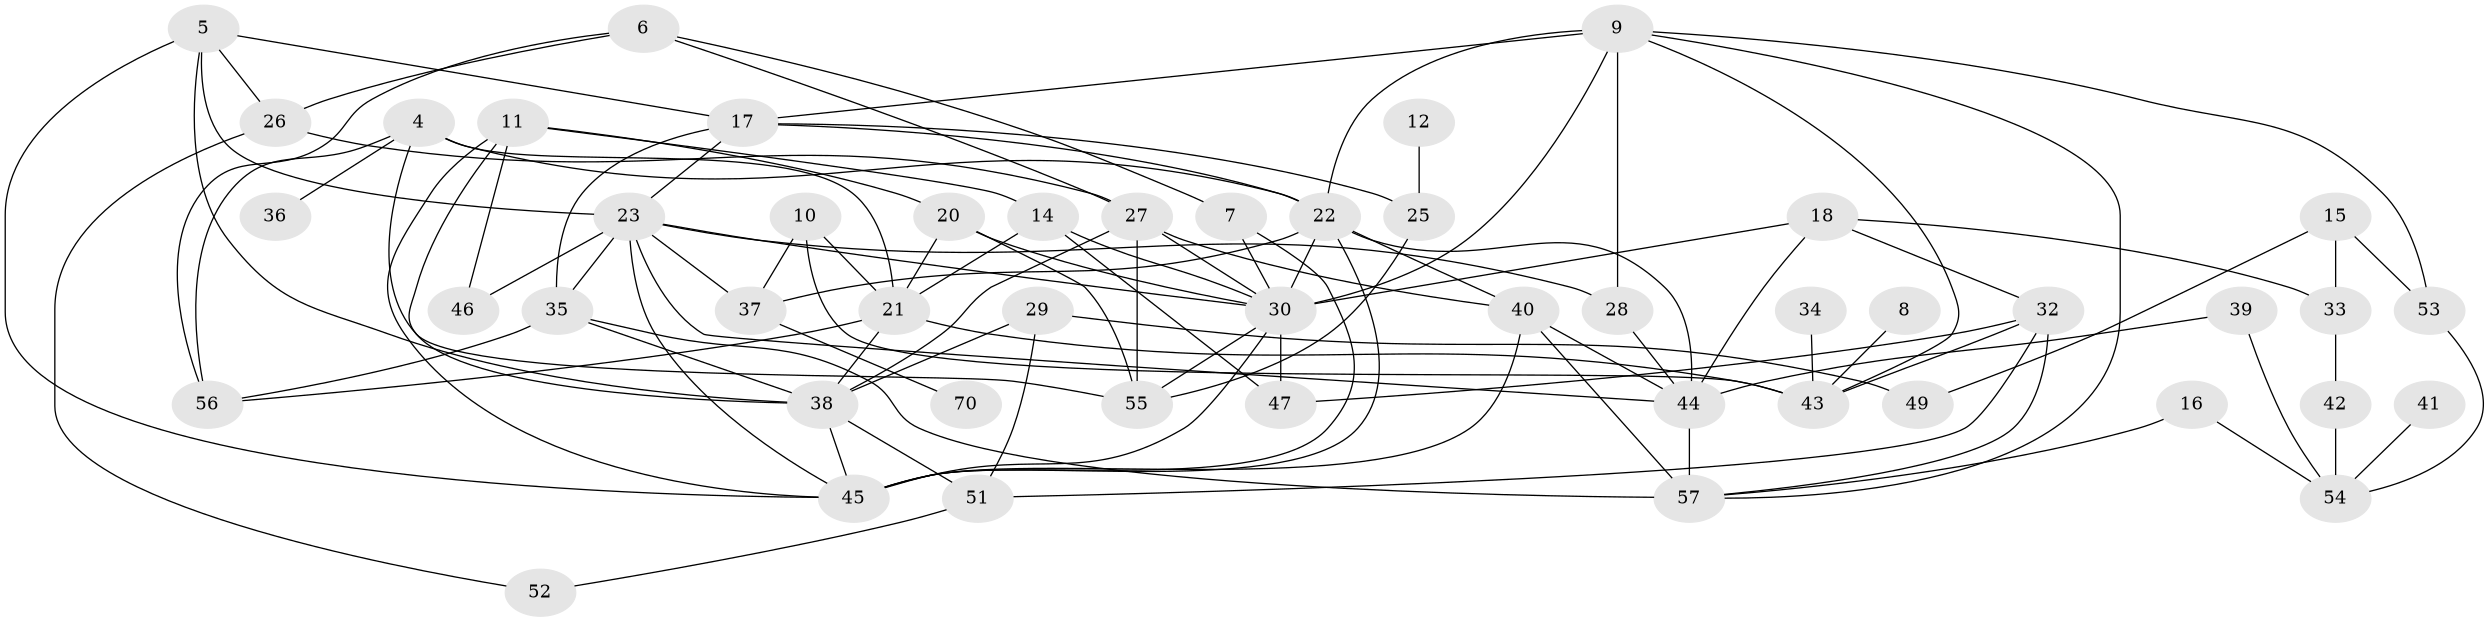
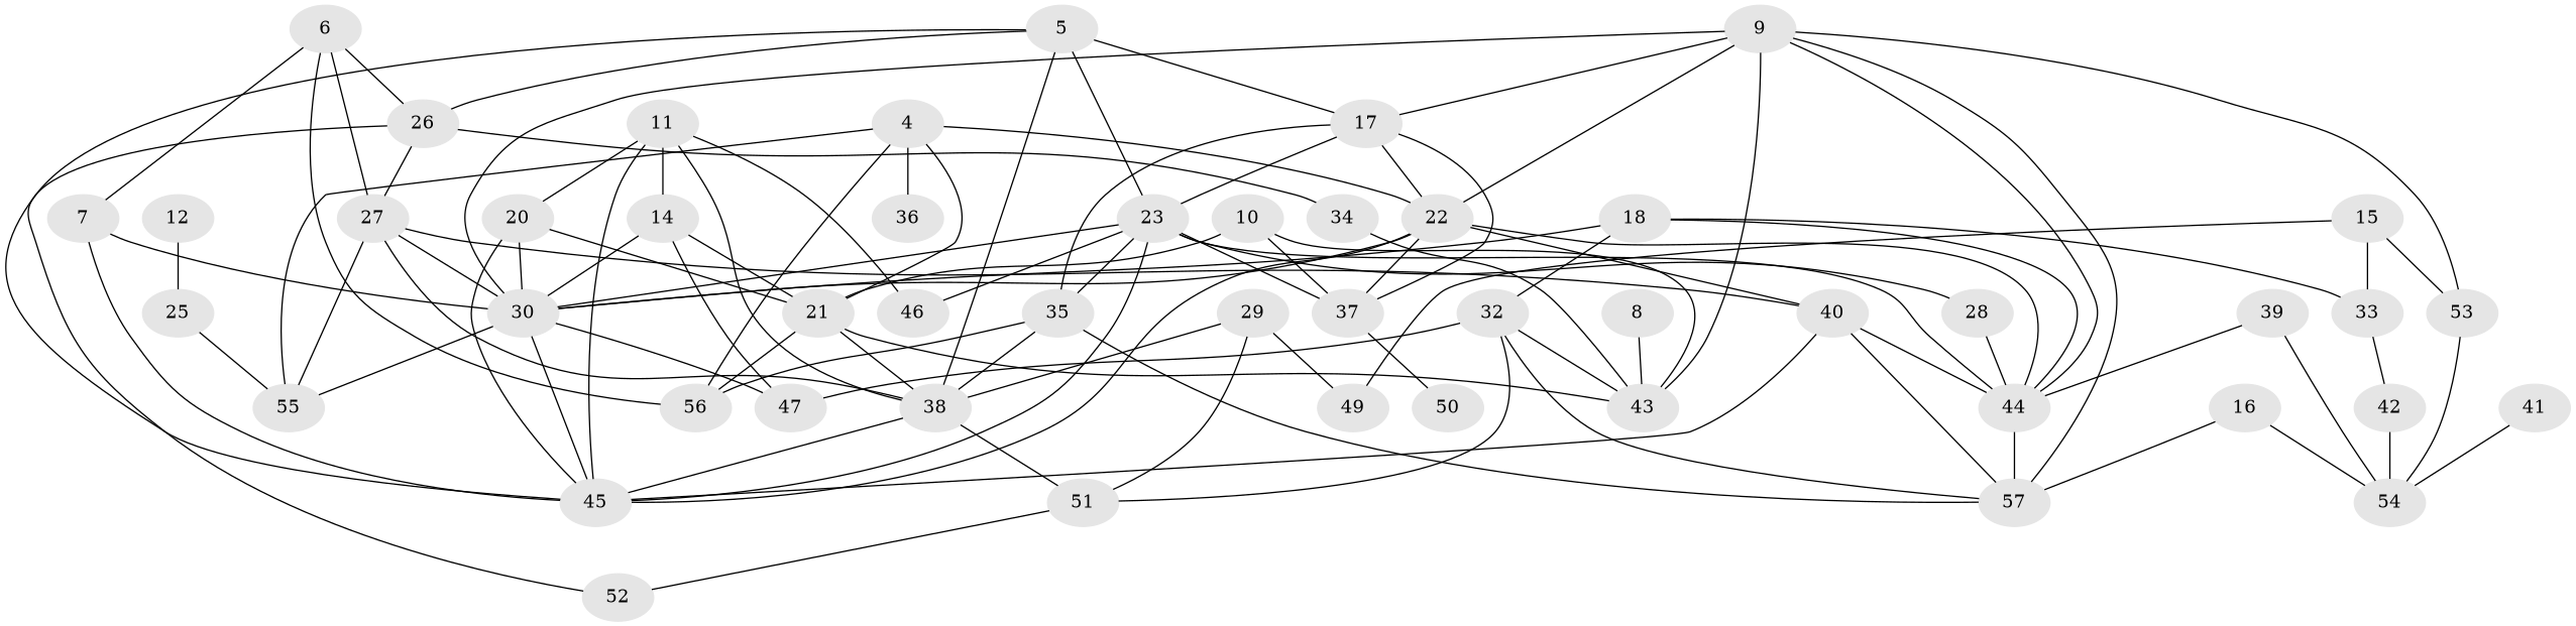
  graph {
    node [color=gray90 style=filled]
    edge [weight=1.0]
    4
    21
    22
    36
    55
    56
    38
    43
    45
    30
    44
    37
    40
    5
    17
    23
    26
    25
    35
    46
    28
    27
    34
    52
    51
    6
    7
    47
    8
    9
    53
    57
    54
    10
-   50 [label=70]
+   50
    11
    14
    20
    12
    15
    33
    49
    42
    16
    18
    32
    29
    39
    41
    4 -- 21
    4 -- 22
    4 -- 36
    4 -- 55
    4 -- 56
    21 -- 56
    21 -- 38
    21 -- 43
    22 -- 45
    22 -- 30
    22 -- 44
    22 -- 37
    22 -- 40
    38 -- 45
    38 -- 51
    30 -- 55
    30 -- 45
    30 -- 47
    44 -- 57 [weight=3.0]
    37 -- 50
    40 -- 45
    40 -- 44
    40 -- 57
    5 -- 38
    5 -- 45
    5 -- 17
    5 -- 23 [weight=2.0]
    5 -- 26
    17 -- 22
    17 -- 23
-   17 -- 25
+   17 -- 37
    17 -- 35
    23 -- 45
    23 -- 30
    23 -- 44
    23 -- 37
    23 -- 35
    23 -- 46 [weight=2.0]
    23 -- 28
    26 -- 27
+   26 -- 34
    26 -- 52
    25 -- 55
    35 -- 56
    35 -- 38
    35 -- 57
    28 -- 44
    27 -- 55
    27 -- 38
    27 -- 30
    27 -- 40
    34 -- 43
    51 -- 52
    6 -- 56
    6 -- 26
    6 -- 27
    6 -- 7
    7 -- 45
    7 -- 30
    8 -- 43
    9 -- 22
    9 -- 43
    9 -- 30
-   9 -- 28
+   9 -- 44
    9 -- 17
    9 -- 53
    9 -- 57
    53 -- 54
    10 -- 21
    10 -- 43
    10 -- 37
    11 -- 38
    11 -- 45
    11 -- 46
    11 -- 14
    11 -- 20
    14 -- 21
    14 -- 30
    14 -- 47
    20 -- 21
-   20 -- 55
+   20 -- 45
    20 -- 30
    12 -- 25
    15 -- 53
    15 -- 33
    15 -- 49
    33 -- 42
    42 -- 54 [weight=2.0]
    16 -- 57
    16 -- 54
    18 -- 30
    18 -- 44
    18 -- 33
    18 -- 32
    32 -- 43
    32 -- 51
    32 -- 47
    32 -- 57
    29 -- 38
    29 -- 51
    29 -- 49
    39 -- 44
    39 -- 54
    41 -- 54
  }
